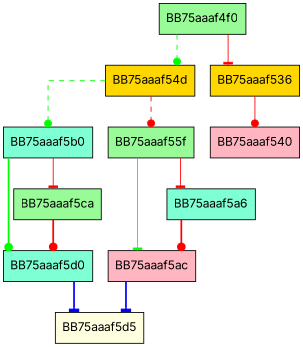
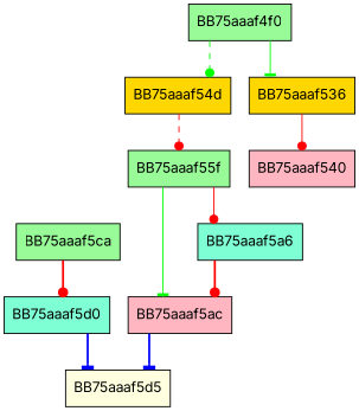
  digraph {
    fontname=Inter
    splines=ortho
    node [fillcolor=palegreen fontname=Inter shape=box style=filled]
    edge [arrowhead=dot color=red fontname=Inter style=solid]
    BB75aaaf4f0
    BB75aaaf54d [fillcolor=gold]
    BB75aaaf536 [fillcolor=gold]
-   BB75aaaf5b0 [fillcolor=aquamarine]
    BB75aaaf55f
    BB75aaaf540 [fillcolor=lightpink]
    BB75aaaf5d0 [fillcolor=aquamarine]
    BB75aaaf5ca
    BB75aaaf5ac [fillcolor=lightpink]
    BB75aaaf5a6 [fillcolor=aquamarine]
    BB75aaaf5d5 [fillcolor=lightyellow]
    BB75aaaf4f0 -> BB75aaaf54d [color=green style=dashed]
-   BB75aaaf4f0 -> BB75aaaf536 [arrowhead=tee]
-   BB75aaaf54d -> BB75aaaf5b0 [color=green style=dashed]
+   BB75aaaf4f0 -> BB75aaaf536 [arrowhead=tee color=green]
    BB75aaaf54d -> BB75aaaf55f [style=dashed]
    BB75aaaf536 -> BB75aaaf540
-   BB75aaaf5b0 -> BB75aaaf5d0 [color=green style=bold]
-   BB75aaaf5b0 -> BB75aaaf5ca [arrowhead=tee]
    BB75aaaf55f -> BB75aaaf5ac [arrowhead=tee color=green]
-   BB75aaaf55f -> BB75aaaf5a6 [arrowhead=tee]
+   BB75aaaf55f -> BB75aaaf5a6
    BB75aaaf5d0 -> BB75aaaf5d5 [arrowhead=tee color=blue style=bold]
    BB75aaaf5ca -> BB75aaaf5d0 [style=bold]
    BB75aaaf5ac -> BB75aaaf5d5 [arrowhead=tee color=blue style=bold]
    BB75aaaf5a6 -> BB75aaaf5ac [style=bold]
  }
